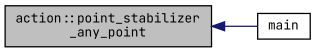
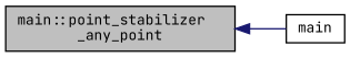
  digraph {
    rankdir=LR
    fontname="JetBrains Mono"
    node [color=black fontname="JetBrains Mono" fontsize=10 shape=record style=filled]
-   n1 [fillcolor=grey75 fontcolor=black height=0.2 label="action::point_stabilizer\l_any_point" width=0.4]
+   n1 [fillcolor=grey75 fontcolor=black height=0.2 label="main::point_stabilizer\l_any_point" width=0.4]
    n2 [fillcolor=white height=0.2 label=main width=0.4]
    n1 -> n2 [color=midnightblue dir=back fontname="JetBrains Mono" fontsize=10 labelfontname=Helvetica labelfontsize=10 style=solid]
  }
